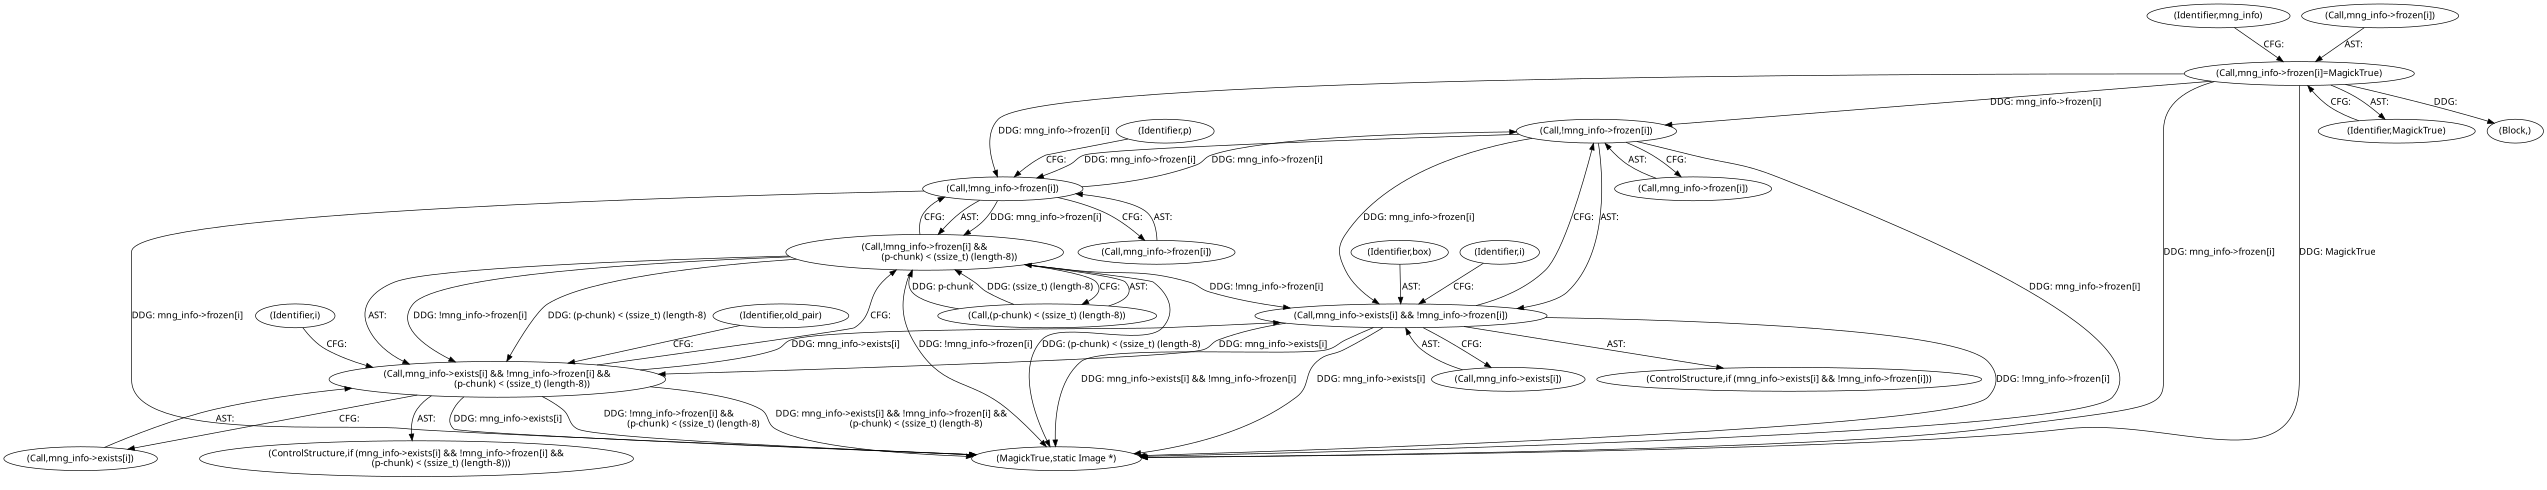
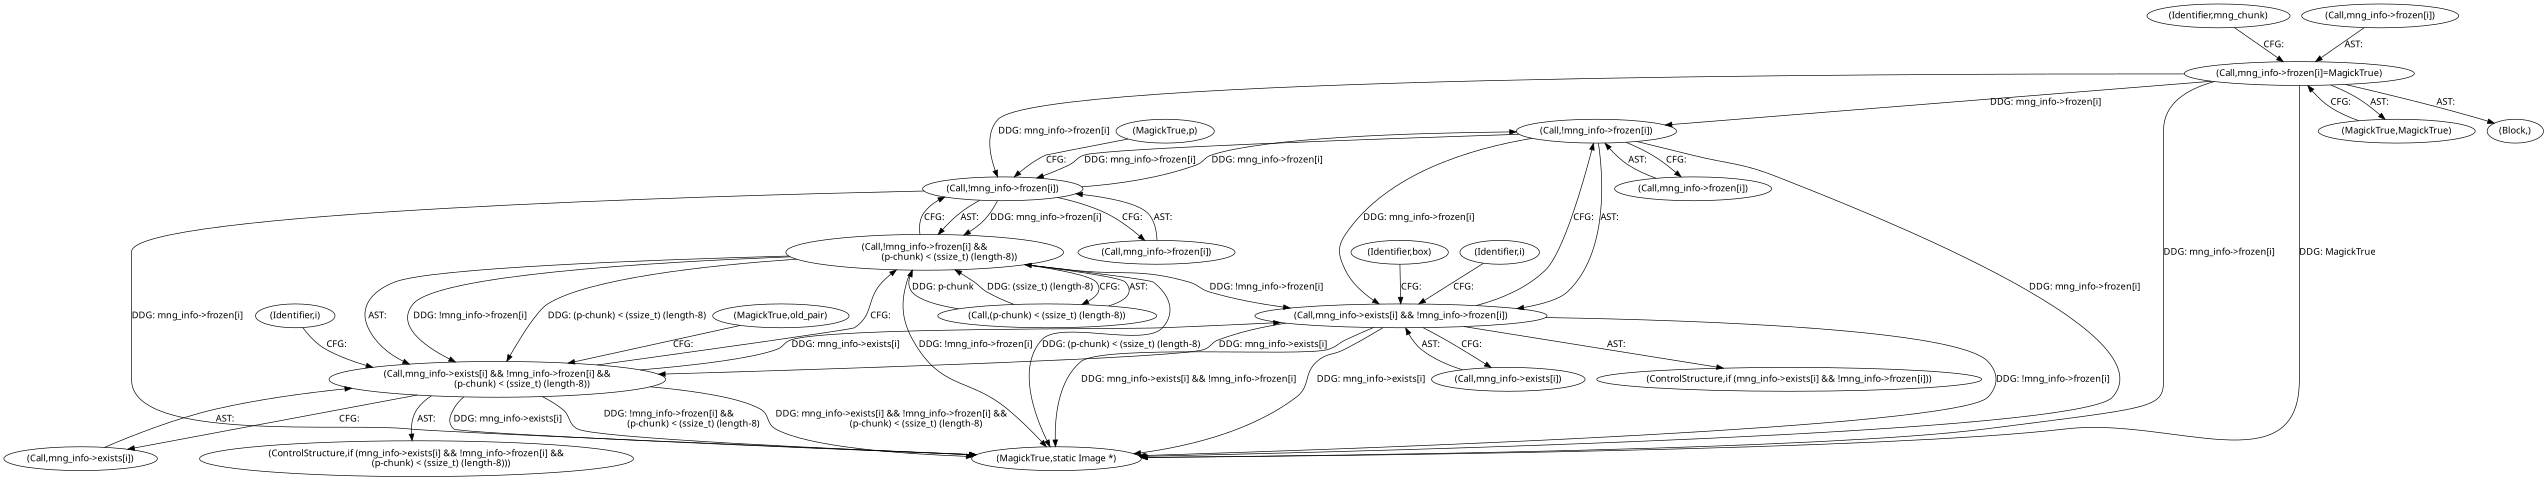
  digraph {
    fontname="Noto Sans"
    node [fontname="Noto Sans"]
    edge [fontname="Noto Sans"]
    n1 [label="(Call,!mng_info->frozen[i])"]
    n2 [label="(Call,!mng_info->frozen[i])"]
    n3 [label="(Call,mng_info->exists[i] && !mng_info->frozen[i])"]
    n4 [label="(MagickTrue,static Image *)"]
    n5 [label="(Call,mng_info->frozen[i])"]
    n6 [label="(Call,!mng_info->frozen[i] &&\n                    (p-chunk) < (ssize_t) (length-8))"]
    n7 [label="(Call,mng_info->frozen[i])"]
    n8 [label="(Call,mng_info->exists[i] && !mng_info->frozen[i] &&\n                    (p-chunk) < (ssize_t) (length-8))"]
    n9 [label="(ControlStructure,if (mng_info->exists[i] && !mng_info->frozen[i]))"]
    n10 [label="(Call,mng_info->exists[i])"]
    n11 [label="(Call,mng_info->frozen[i]=MagickTrue)"]
-   n12 [label="(Identifier,MagickTrue)"]
+   n12 [label="(MagickTrue,MagickTrue)"]
    n13 [label="(Block,)"]
    n14 [label="(Call,(p-chunk) < (ssize_t) (length-8))"]
    n15 [label="(Call,mng_info->exists[i])"]
    n16 [label="(ControlStructure,if (mng_info->exists[i] && !mng_info->frozen[i] &&\n                    (p-chunk) < (ssize_t) (length-8)))"]
-   n17 [label="(Identifier,old_pair)"]
-   n18 [label="(Identifier,mng_info)"]
+   n17 [label="(MagickTrue,old_pair)"]
+   n18 [label="(Identifier,mng_chunk)"]
    n19 [label="(Identifier,i)"]
-   n20 [label="(Identifier,p)"]
+   n20 [label="(MagickTrue,p)"]
    n21 [label="(Call,mng_info->frozen[i])"]
    n22 [label="(Identifier,box)"]
    n23 [label="(Identifier,i)"]
    n1 -> n2 [label="DDG: mng_info->frozen[i]"]
    n1 -> n3 [label="AST: "]
    n1 -> n3 [label="DDG: mng_info->frozen[i]"]
    n1 -> n4 [label="DDG: mng_info->frozen[i]"]
    n1 -> n5 [label="CFG: "]
    n2 -> n1 [label="DDG: mng_info->frozen[i]"]
    n2 -> n4 [label="DDG: mng_info->frozen[i]"]
    n2 -> n6 [label="AST: "]
    n2 -> n6 [label="DDG: mng_info->frozen[i]"]
    n2 -> n7 [label="CFG: "]
    n3 -> n1 [label="CFG: "]
    n3 -> n4 [label="DDG: mng_info->exists[i] && !mng_info->frozen[i]"]
    n3 -> n4 [label="DDG: mng_info->exists[i]"]
    n3 -> n4 [label="DDG: !mng_info->frozen[i]"]
    n3 -> n8 [label="DDG: mng_info->exists[i]"]
    n3 -> n9 [label="AST: "]
    n3 -> n10 [label="CFG: "]
    n5 -> n1 [label="AST: "]
    n6 -> n2 [label="CFG: "]
    n6 -> n3 [label="DDG: !mng_info->frozen[i]"]
    n6 -> n4 [label="DDG: (p-chunk) < (ssize_t) (length-8)"]
    n6 -> n4 [label="DDG: !mng_info->frozen[i]"]
    n6 -> n8 [label="AST: "]
    n6 -> n8 [label="DDG: !mng_info->frozen[i]"]
    n6 -> n8 [label="DDG: (p-chunk) < (ssize_t) (length-8)"]
    n6 -> n14 [label="CFG: "]
    n7 -> n2 [label="AST: "]
    n8 -> n3 [label="DDG: mng_info->exists[i]"]
    n8 -> n4 [label="DDG: mng_info->exists[i]"]
    n8 -> n4 [label="DDG: !mng_info->frozen[i] &&\n                    (p-chunk) < (ssize_t) (length-8)"]
    n8 -> n4 [label="DDG: mng_info->exists[i] && !mng_info->frozen[i] &&\n                    (p-chunk) < (ssize_t) (length-8)"]
    n8 -> n6 [label="CFG: "]
    n8 -> n15 [label="CFG: "]
    n8 -> n16 [label="AST: "]
    n10 -> n3 [label="AST: "]
    n11 -> n1 [label="DDG: mng_info->frozen[i]"]
    n11 -> n2 [label="DDG: mng_info->frozen[i]"]
    n11 -> n4 [label="DDG: mng_info->frozen[i]"]
    n11 -> n4 [label="DDG: MagickTrue"]
    n11 -> n12 [label="AST: "]
-   n11 -> n13 [label="DDG: "]
+   n11 -> n13 [label="AST: "]
    n12 -> n11 [label="CFG: "]
    n14 -> n6 [label="AST: "]
    n14 -> n6 [label="DDG: p-chunk"]
    n14 -> n6 [label="DDG: (ssize_t) (length-8)"]
    n15 -> n8 [label="AST: "]
    n17 -> n8 [label="CFG: "]
    n18 -> n11 [label="CFG: "]
    n19 -> n8 [label="CFG: "]
    n20 -> n2 [label="CFG: "]
    n21 -> n11 [label="AST: "]
-   n22 -> n3 [label="AST: "]
+   n22 -> n3 [label="CFG: "]
    n23 -> n3 [label="CFG: "]
  }
